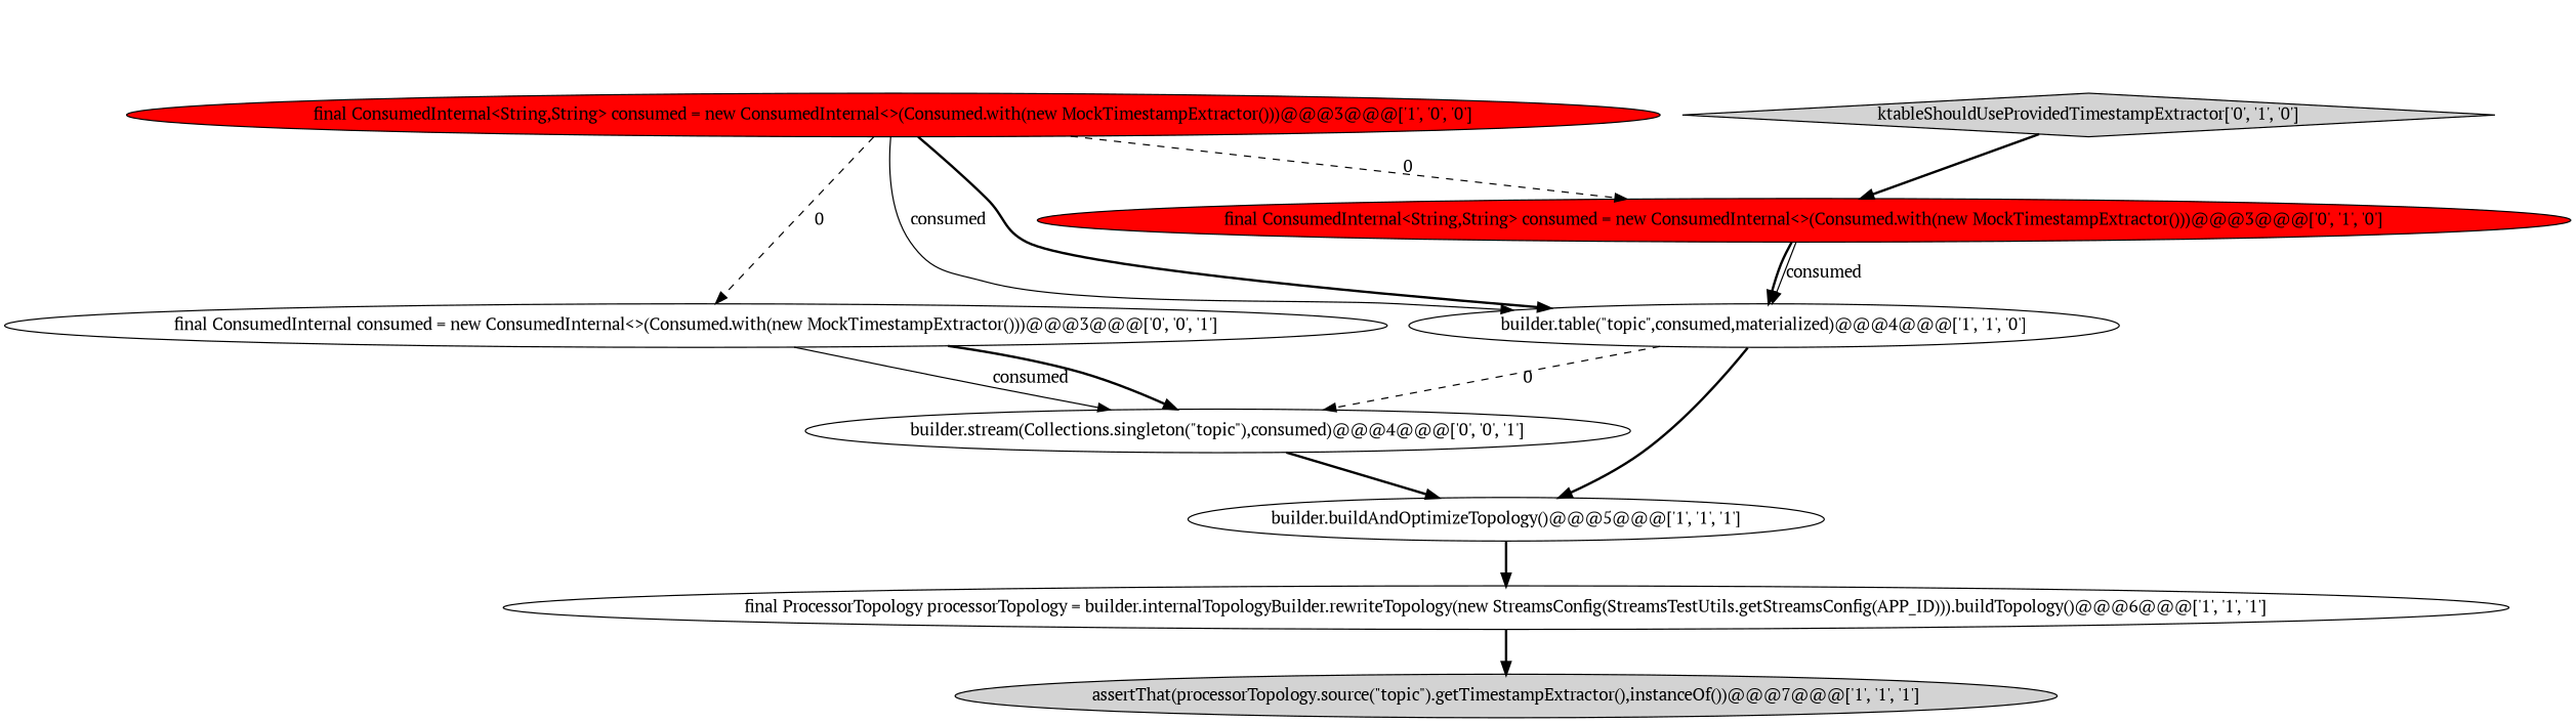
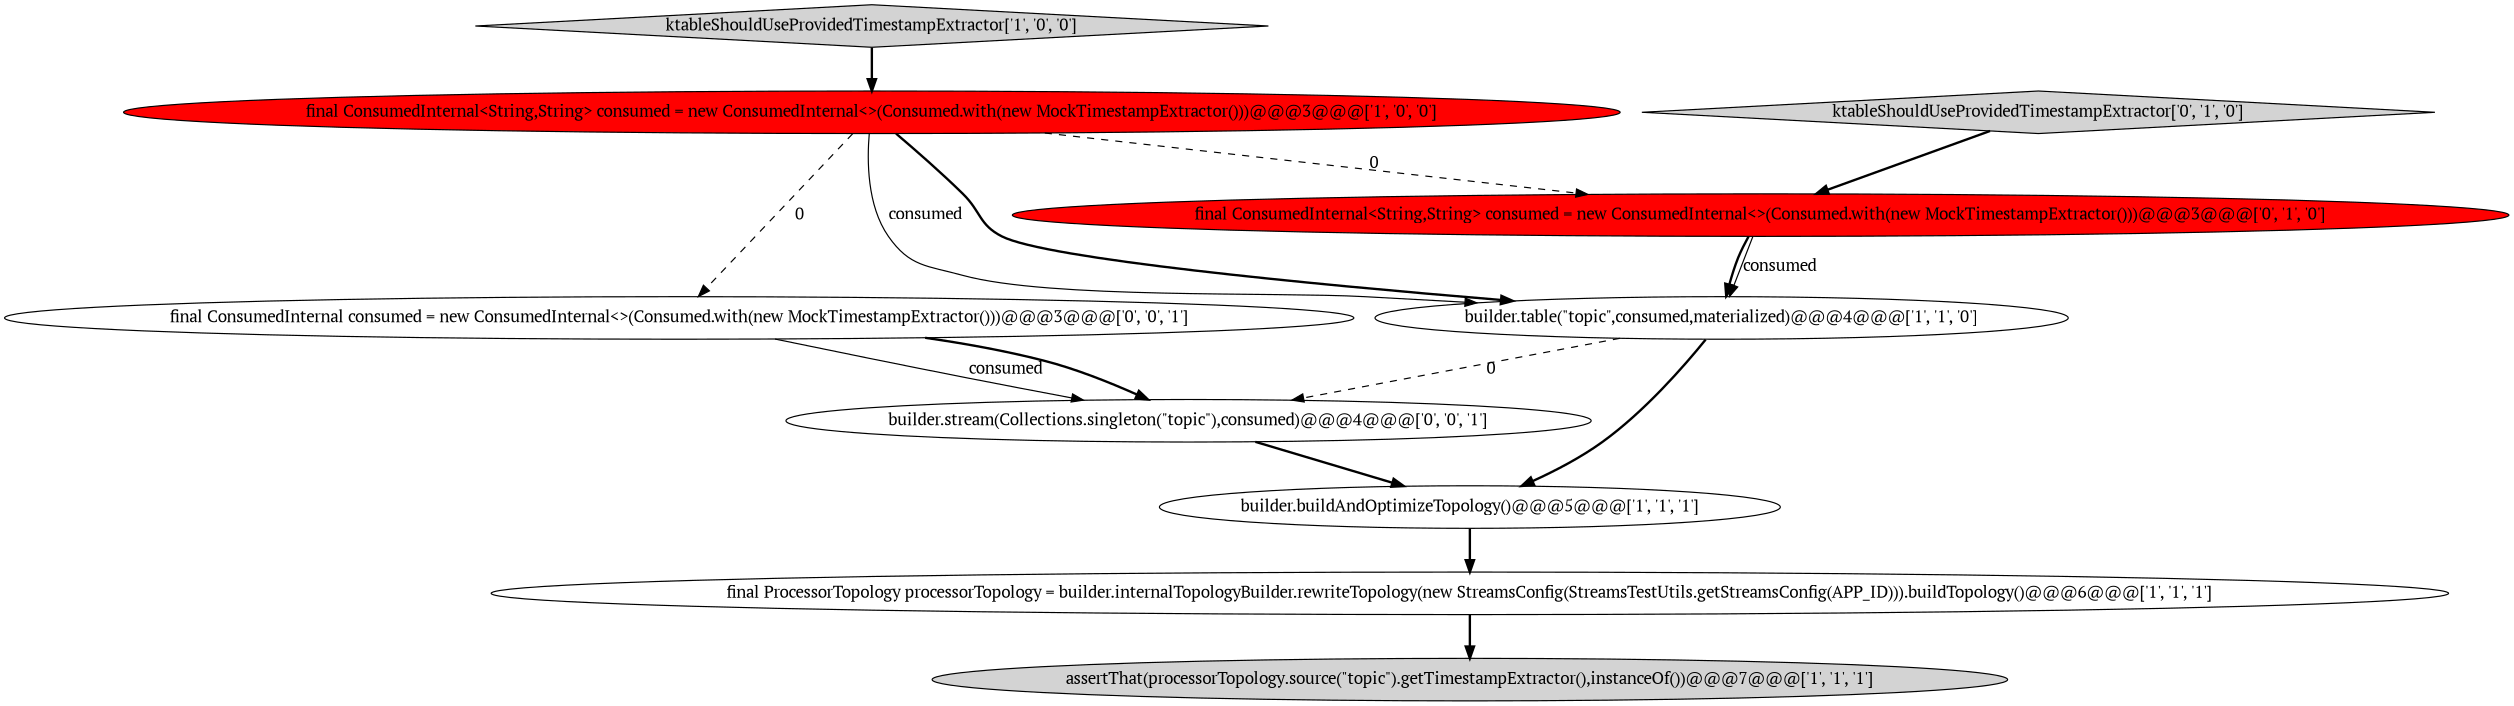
  digraph {
    fontname="PT Serif"
    node [fillcolor=white fontname="PT Serif" shape=ellipse style=filled]
    edge [fontname="PT Serif" style=bold]
    n1 [fillcolor=lightgray label="assertThat(processorTopology.source(\"topic\").getTimestampExtractor(),instanceOf())@@@7@@@['1', '1', '1']"]
    n2 [label="builder.stream(Collections.singleton(\"topic\"),consumed)@@@4@@@['0', '0', '1']"]
    n3 [label="builder.buildAndOptimizeTopology()@@@5@@@['1', '1', '1']"]
    n4 [label="final ProcessorTopology processorTopology = builder.internalTopologyBuilder.rewriteTopology(new StreamsConfig(StreamsTestUtils.getStreamsConfig(APP_ID))).buildTopology()@@@6@@@['1', '1', '1']"]
    n5 [fillcolor=red label="final ConsumedInternal<String,String> consumed = new ConsumedInternal<>(Consumed.with(new MockTimestampExtractor()))@@@3@@@['1', '0', '0']"]
    n6 [fillcolor=red label="final ConsumedInternal<String,String> consumed = new ConsumedInternal<>(Consumed.with(new MockTimestampExtractor()))@@@3@@@['0', '1', '0']"]
    n7 [label="final ConsumedInternal consumed = new ConsumedInternal<>(Consumed.with(new MockTimestampExtractor()))@@@3@@@['0', '0', '1']"]
    n8 [label="builder.table(\"topic\",consumed,materialized)@@@4@@@['1', '1', '0']"]
+   n9 [fillcolor=lightgray label="ktableShouldUseProvidedTimestampExtractor['1', '0', '0']" shape=diamond]
    n10 [fillcolor=lightgray label="ktableShouldUseProvidedTimestampExtractor['0', '1', '0']" shape=diamond]
    n2 -> n3
    n3 -> n4
    n4 -> n1
    n5 -> n6 [label=0 style=dashed]
    n5 -> n7 [label=0 style=dashed]
    n5 -> n8 [label=consumed style=solid]
    n5 -> n8
    n6 -> n8
    n6 -> n8 [label=consumed style=solid]
    n7 -> n2 [label=consumed style=solid]
    n7 -> n2
    n8 -> n2 [label=0 style=dashed]
    n8 -> n3
+   n9 -> n5
    n10 -> n6
  }
